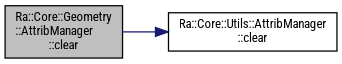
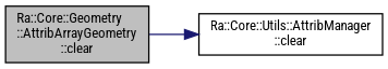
  digraph {
    rankdir=LR
    fontname="Roboto Condensed"
    node [color=black fontname="Roboto Condensed" fontsize=10 shape=record style=filled]
-   n1 [fillcolor=grey75 fontcolor=black height=0.2 label="Ra::Core::Geometry\l::AttribManager\l::clear" width=0.4]
+   n1 [fillcolor=grey75 fontcolor=black height=0.2 label="Ra::Core::Geometry\l::AttribArrayGeometry\l::clear" width=0.4]
    n2 [fillcolor=white height=0.2 label="Ra::Core::Utils::AttribManager\l::clear" width=0.4]
    n1 -> n2 [color=midnightblue fontname="Roboto Condensed" fontsize=10 labelfontname=Helvetica labelfontsize=10 style=solid]
  }
